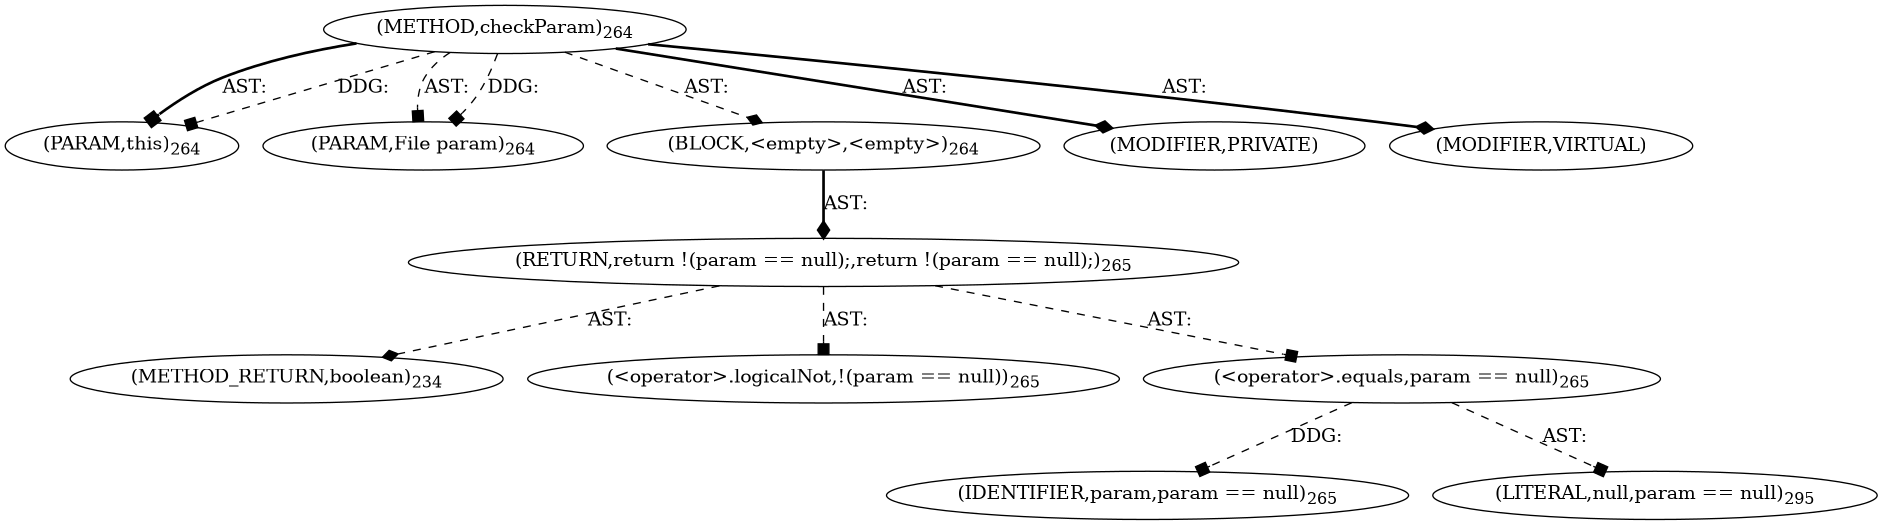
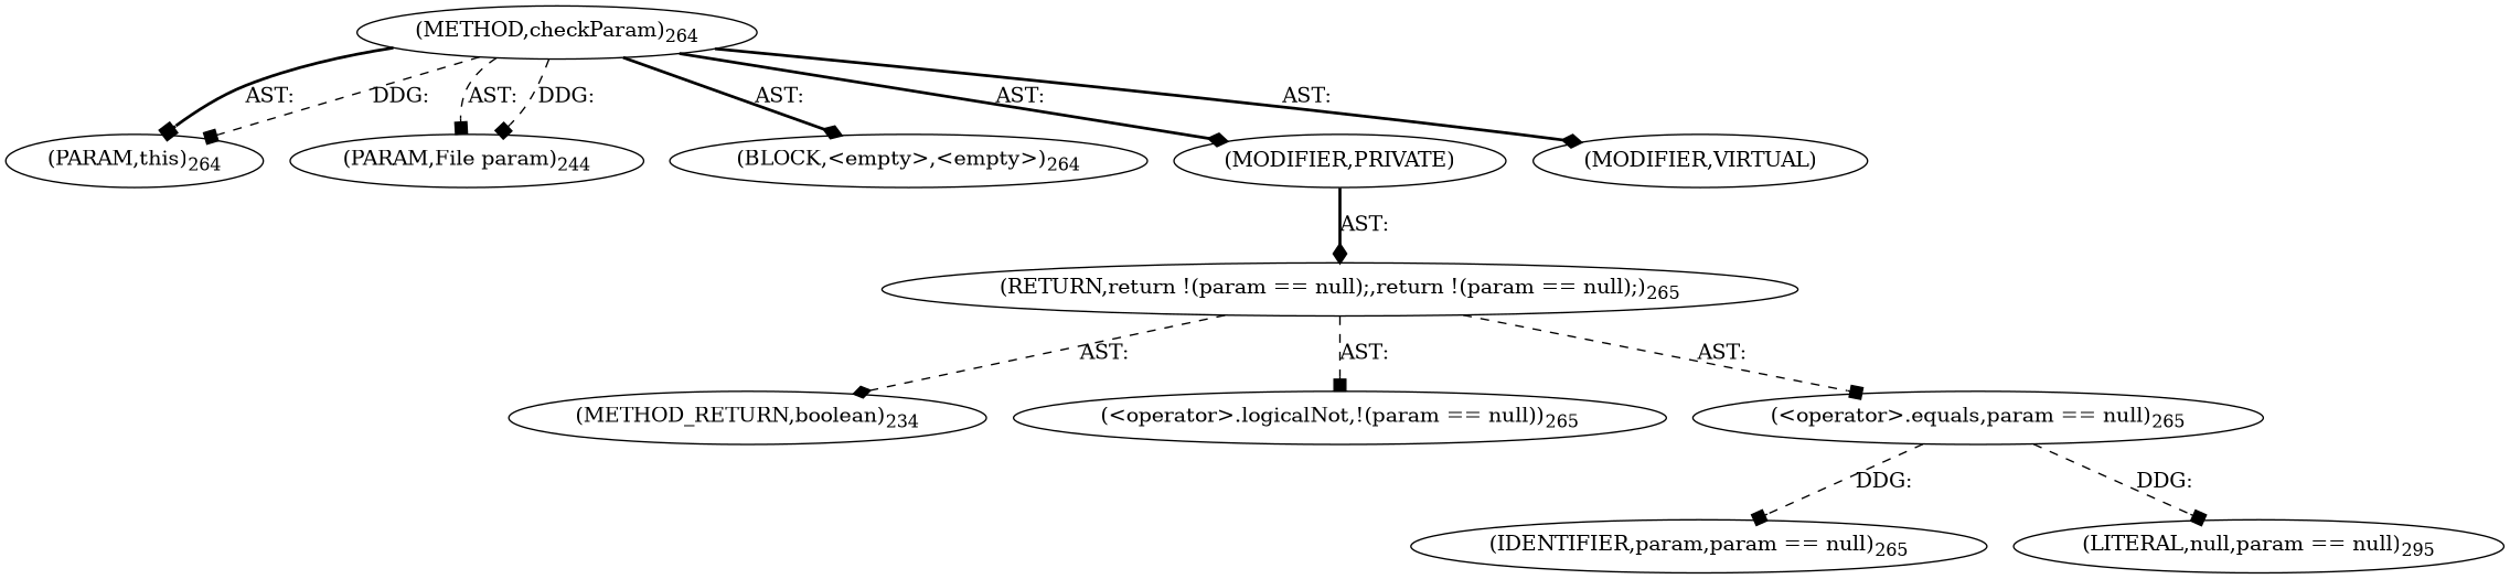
  digraph {
    edge [arrowhead=box style=dashed]
    n1 [label=<(METHOD,checkParam)<SUB>264</SUB>>]
    n2 [label=<(PARAM,this)<SUB>264</SUB>>]
-   n3 [label=<(PARAM,File param)<SUB>264</SUB>>]
+   n3 [label=<(PARAM,File param)<SUB>244</SUB>>]
    n4 [label=<(BLOCK,&lt;empty&gt;,&lt;empty&gt;)<SUB>264</SUB>>]
    n5 [label=<(MODIFIER,PRIVATE)>]
    n6 [label=<(MODIFIER,VIRTUAL)>]
    n7 [label=<(RETURN,return !(param == null);,return !(param == null);)<SUB>265</SUB>>]
    n8 [label=<(METHOD_RETURN,boolean)<SUB>234</SUB>>]
    n9 [label=<(&lt;operator&gt;.logicalNot,!(param == null))<SUB>265</SUB>>]
    n10 [label=<(&lt;operator&gt;.equals,param == null)<SUB>265</SUB>>]
    n11 [label=<(IDENTIFIER,param,param == null)<SUB>265</SUB>>]
    n12 [label=<(LITERAL,null,param == null)<SUB>295</SUB>>]
    n1 -> n2 [label="AST: " style=bold]
    n1 -> n2 [label="DDG: "]
    n1 -> n3 [label="AST: "]
    n1 -> n3 [label="DDG: "]
-   n1 -> n4 [arrowhead=diamond label="AST: "]
+   n1 -> n4 [arrowhead=diamond label="AST: " style=bold]
    n1 -> n5 [arrowhead=diamond label="AST: " style=bold]
    n1 -> n6 [arrowhead=diamond label="AST: " style=bold]
-   n4 -> n7 [arrowhead=diamond label="AST: " style=bold]
+   n5 -> n7 [arrowhead=diamond label="AST: " style=bold]
    n7 -> n8 [arrowhead=diamond label="AST: "]
    n7 -> n9 [label="AST: "]
    n7 -> n10 [label="AST: "]
    n10 -> n11 [label="DDG: "]
-   n10 -> n12 [label="AST: "]
+   n10 -> n12 [label="DDG: "]
  }
